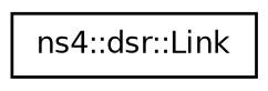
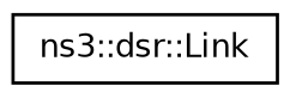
  digraph {
    rankdir=LR
    fontname="DejaVu Sans"
-   n1 [color=black fillcolor=white fontname="DejaVu Sans" fontsize=10 height=0.2 label="ns4::dsr::Link" shape=record style=filled width=0.4]
+   n1 [color=black fillcolor=white fontname="DejaVu Sans" fontsize=10 height=0.2 label="ns3::dsr::Link" shape=record style=filled width=0.4]
  }
